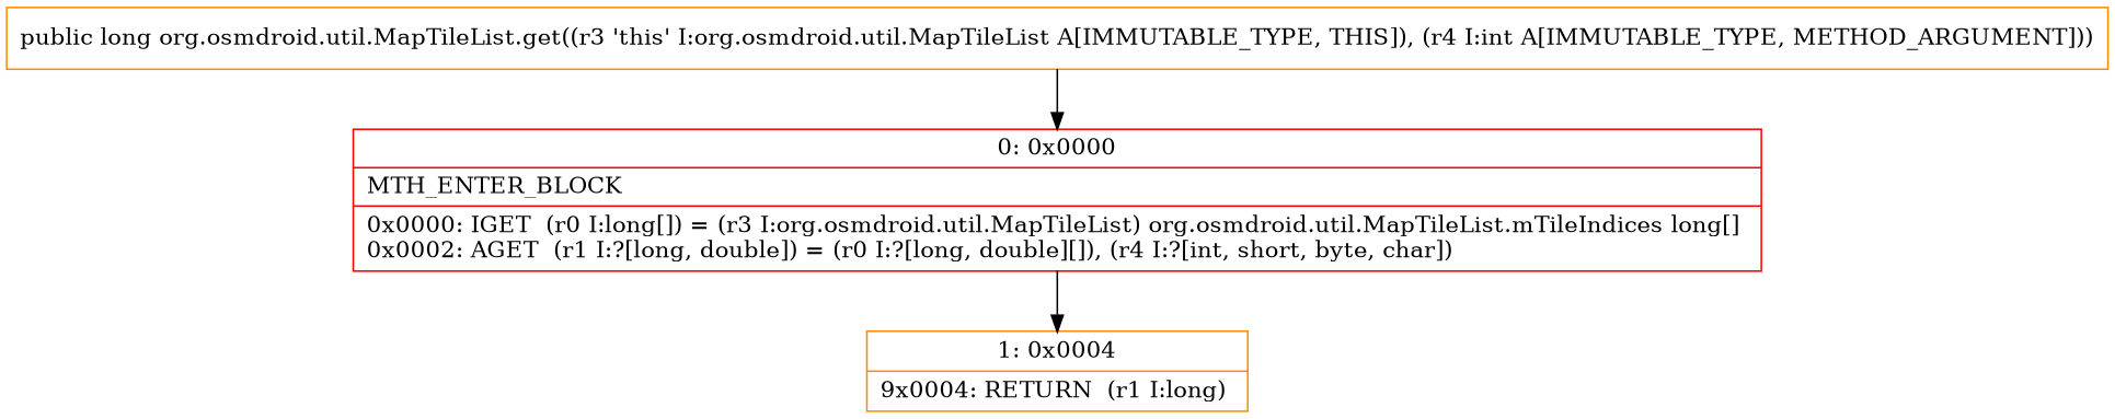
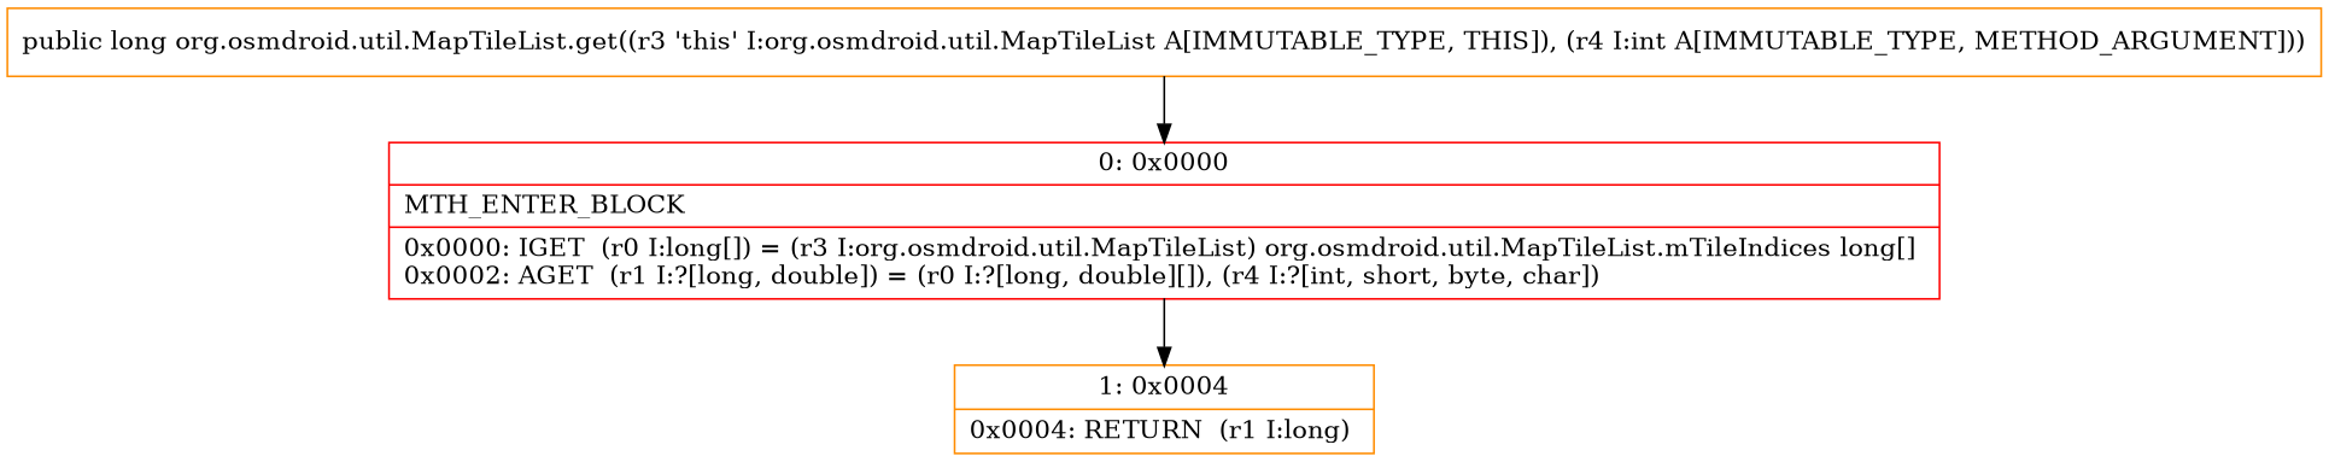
  digraph {
    node [shape=record color=darkorange]
    n1 [label="{0\:\ 0x0000|MTH_ENTER_BLOCK\l|0x0000: IGET  (r0 I:long[]) = (r3 I:org.osmdroid.util.MapTileList) org.osmdroid.util.MapTileList.mTileIndices long[] \l0x0002: AGET  (r1 I:?[long, double]) = (r0 I:?[long, double][]), (r4 I:?[int, short, byte, char]) \l}" color=red]
-   n2 [label="{1\:\ 0x0004|9x0004: RETURN  (r1 I:long) \l}"]
+   n2 [label="{1\:\ 0x0004|0x0004: RETURN  (r1 I:long) \l}"]
    n3 [label="{public long org.osmdroid.util.MapTileList.get((r3 'this' I:org.osmdroid.util.MapTileList A[IMMUTABLE_TYPE, THIS]), (r4 I:int A[IMMUTABLE_TYPE, METHOD_ARGUMENT])) }"]
    n1 -> n2
    n3 -> n1
  }
